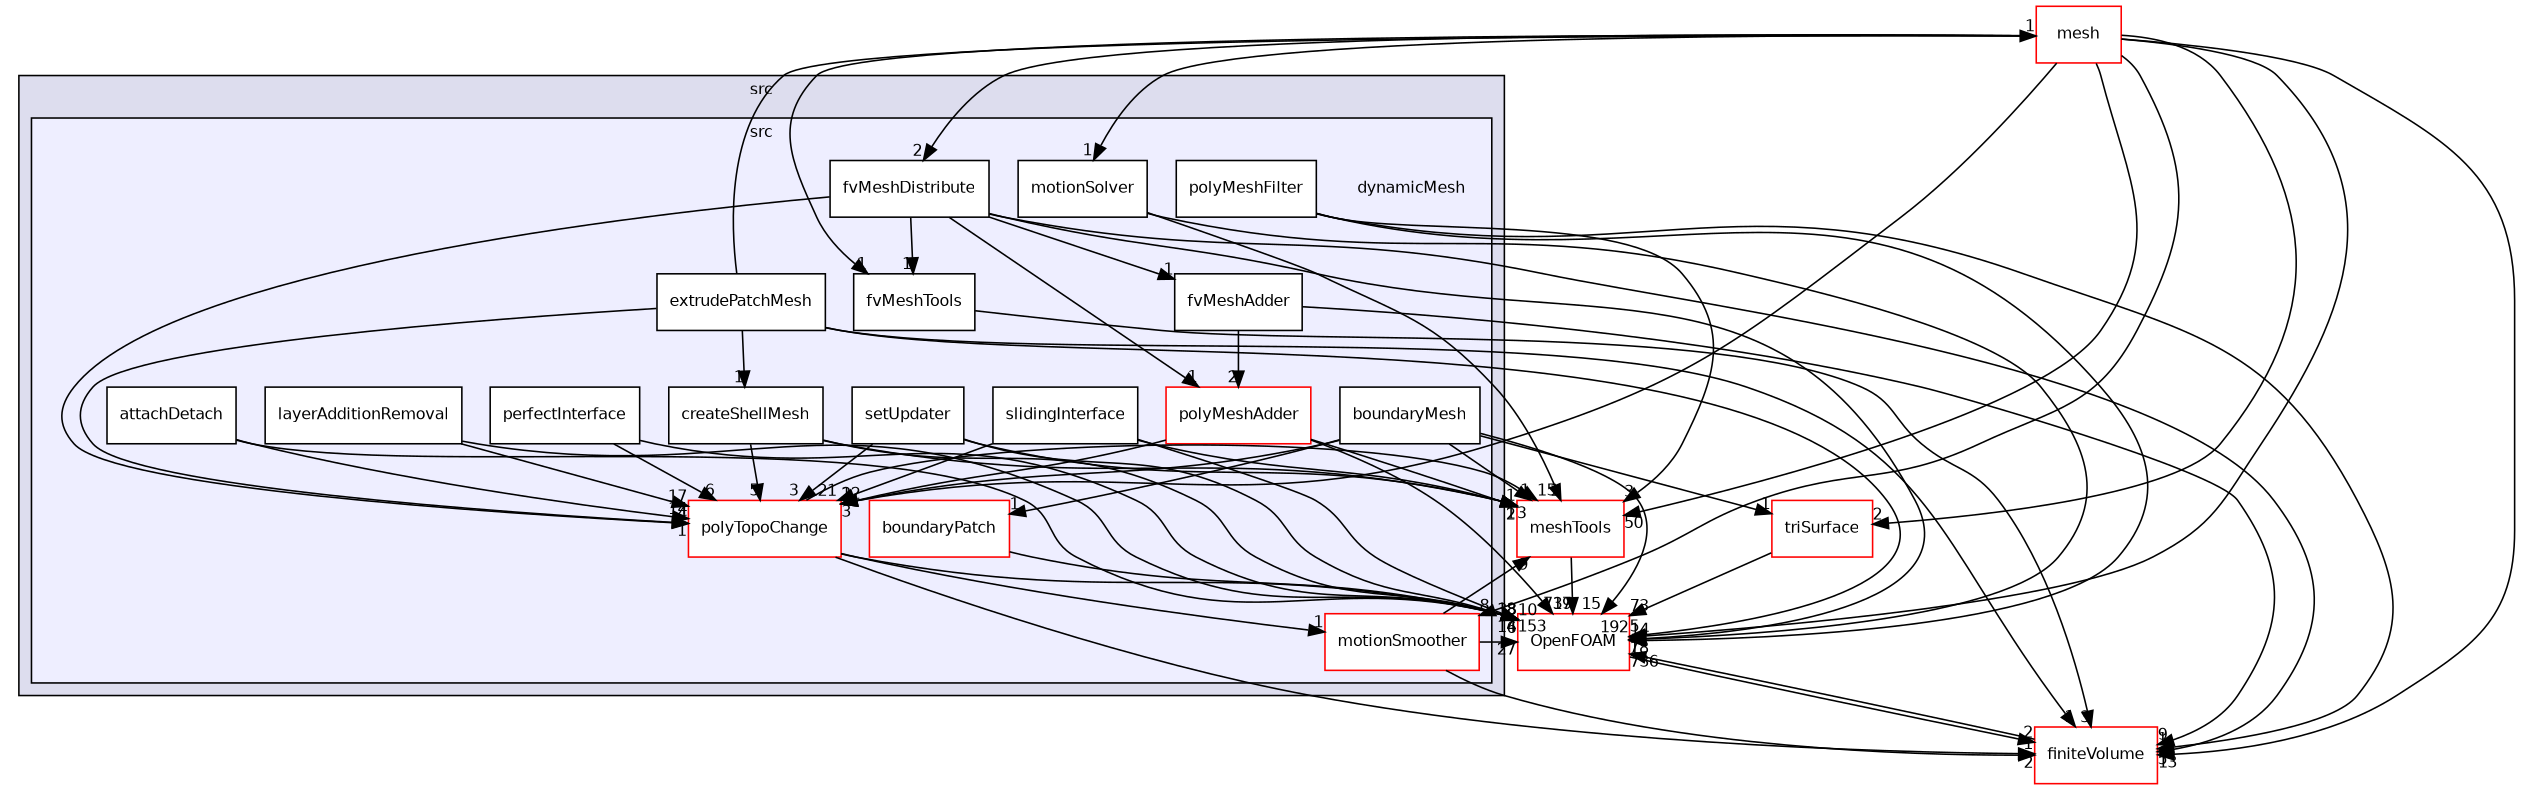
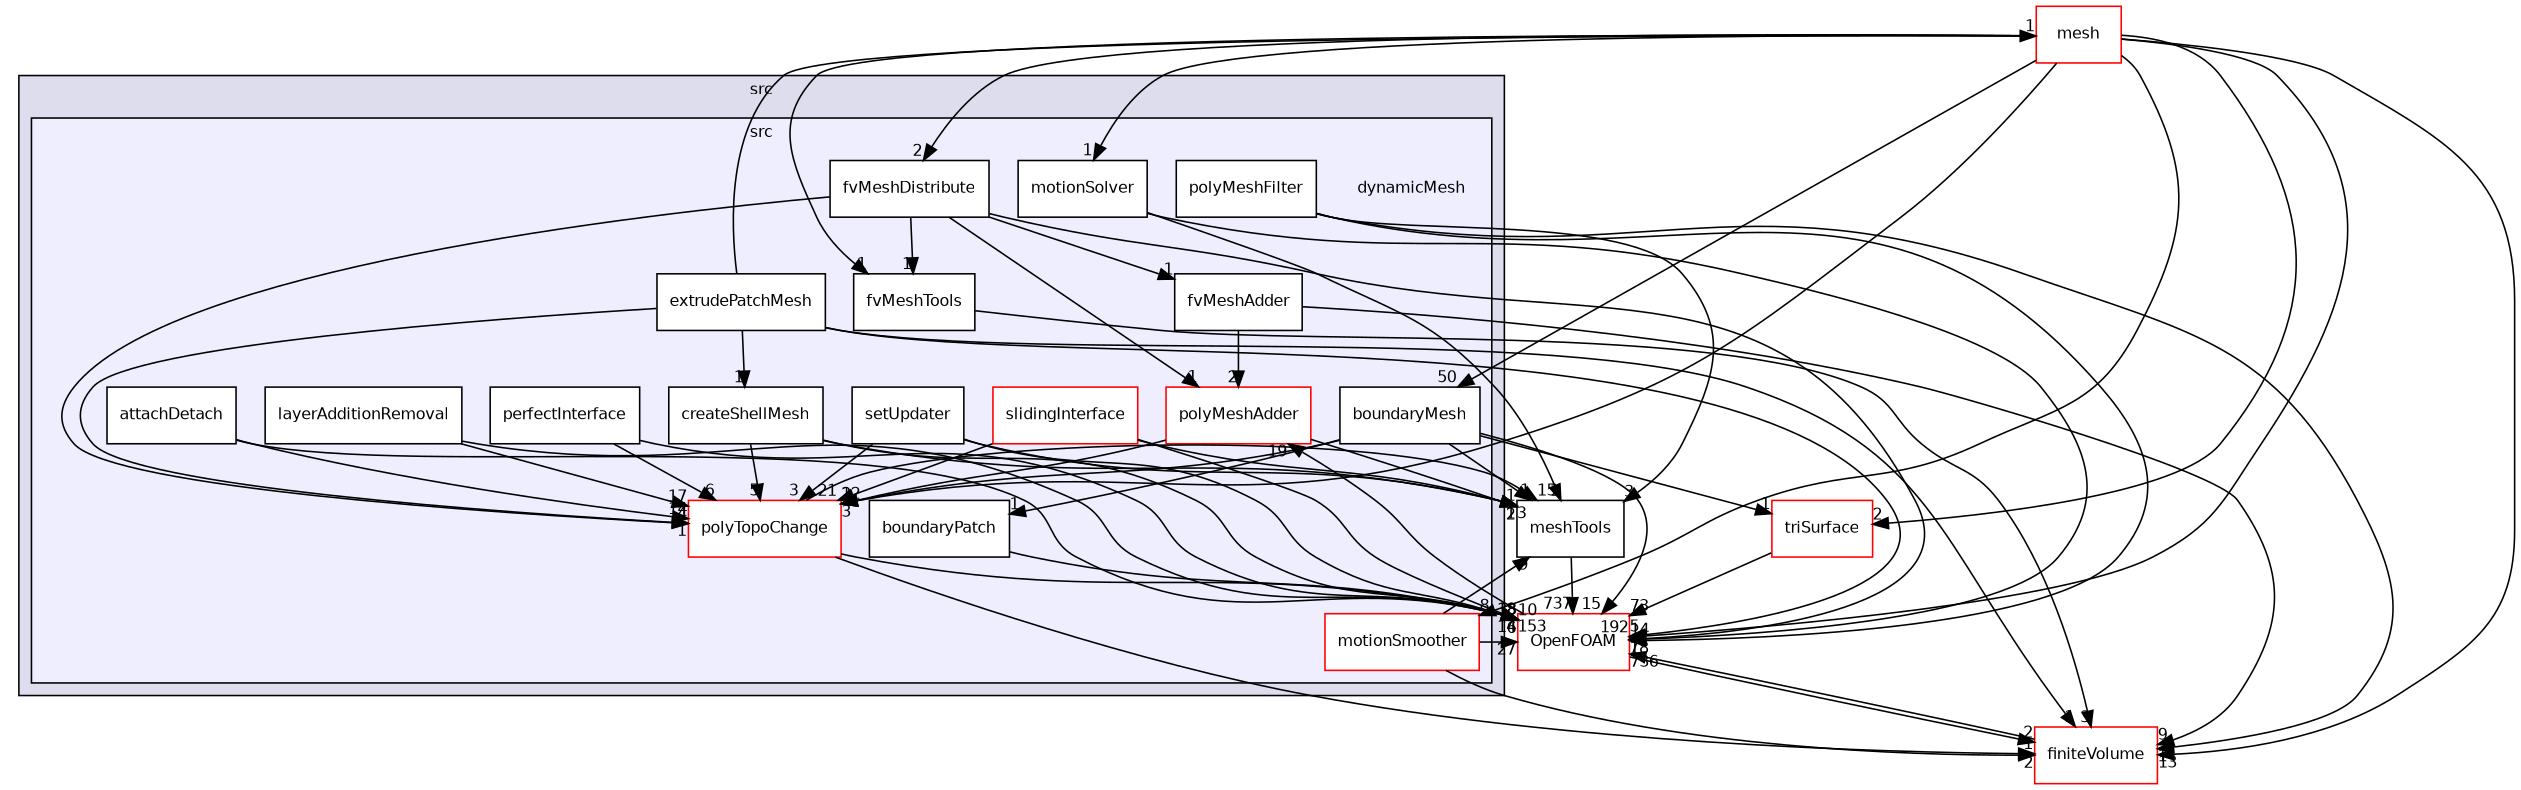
  digraph {
    compound=true
    node [fontname=Helvetica fontsize=10 shape=box color=black fillcolor=white style=filled]
    edge [headlabel=1 labeldistance=1.5 labelfontname=Helvetica labelfontsize=10]
    n1 [label=dynamicMesh shape=plaintext color="" fillcolor="" style=""]
    n2 [label=attachDetach]
    n3 [label=boundaryMesh]
-   n4 [color=red label=boundaryPatch]
+   n4 [label=boundaryPatch]
    n5 [label=createShellMesh]
    n6 [label=extrudePatchMesh]
    n7 [label=fvMeshAdder]
    n8 [label=fvMeshDistribute]
    n9 [label=fvMeshTools]
    n10 [label=layerAdditionRemoval]
    n11 [color=red label=motionSmoother]
    n12 [label=motionSolver]
    n13 [label=perfectInterface]
    n14 [color=red label=polyMeshAdder]
    n15 [label=polyMeshFilter]
    n16 [color=red label=polyTopoChange]
    n17 [label=setUpdater]
-   n18 [label=slidingInterface]
+   n18 [color=red label=slidingInterface]
    n19 [color=red label=OpenFOAM fillcolor="" style=""]
    n20 [color=red label=triSurface fillcolor="" style=""]
-   n21 [color=red label=meshTools fillcolor="" style=""]
+   n21 [label=meshTools fillcolor="" style=""]
    n22 [color=red label=finiteVolume fillcolor="" style=""]
    n23 [color=red label=mesh fillcolor="" style=""]
    subgraph cluster_1 {
      bgcolor="#ddddee"
      fontname=Helvetica
      fontsize=10
      label=src
      pencolor=black
      subgraph cluster_2 {
        bgcolor="#eeeeff"
        fontname=Helvetica
        fontsize=10
        label=src
        pencolor=black
        n1
        n2
        n3
        n4
        n5
        n6
        n7
        n8
        n9
        n10
        n11
        n12
        n13
        n14
        n15
        n16
        n17
        n18
      }
    }
    n2 -> n16 [headlabel=14]
    n2 -> n19 [headlabel=13]
    n3 -> n4
    n3 -> n16
    n3 -> n19 [headlabel=15]
    n3 -> n20
    n3 -> n21
    n4 -> n19 [headlabel=4]
    n5 -> n16 [headlabel=5]
    n5 -> n19 [headlabel=10]
    n5 -> n21
    n6 -> n5
    n6 -> n16
    n6 -> n19 [headlabel=5]
    n6 -> n22
    n6 -> n23
    n7 -> n14 [headlabel=2]
    n7 -> n22 [headlabel=9]
    n8 -> n7
    n8 -> n9
    n8 -> n14
    n8 -> n16 [headlabel=4]
    n8 -> n19 [headlabel=7]
-   n8 -> n22 [headlabel=5]
    n9 -> n22 [headlabel=3]
    n10 -> n16 [headlabel=17]
    n10 -> n19 [headlabel=14]
    n11 -> n19 [headlabel=27]
    n11 -> n21 [headlabel=9]
    n11 -> n22 [headlabel=2]
    n12 -> n19 [headlabel=14]
    n12 -> n21
    n13 -> n16 [headlabel=6]
    n13 -> n19 [headlabel=8]
    n14 -> n16 [headlabel=3]
-   n14 -> n19 [headlabel=19]
+   n19 -> n14 [headlabel=19]
    n14 -> n21 [headlabel=2]
    n15 -> n19 [headlabel=18]
    n15 -> n21 [headlabel=3]
    n15 -> n22
-   n16 -> n11
    n16 -> n19 [headlabel=153]
    n16 -> n21 [headlabel=15]
    n16 -> n22
    n17 -> n16 [headlabel=3]
    n17 -> n19 [headlabel=6]
    n17 -> n21 [headlabel=3]
    n18 -> n16 [headlabel=21]
    n18 -> n19 [headlabel=38]
    n18 -> n21
    n19 -> n22 [headlabel=2]
    n20 -> n19 [headlabel=73]
    n21 -> n19 [headlabel=737]
    n22 -> n19 [headlabel=736]
    n23 -> n8 [headlabel=2]
    n23 -> n9
    n23 -> n11 [headlabel=8]
    n23 -> n12
    n23 -> n16 [headlabel=22]
    n23 -> n19 [headlabel=192]
    n23 -> n20 [headlabel=2]
-   n23 -> n21 [headlabel=50]
+   n23 -> n3 [headlabel=50]
    n23 -> n22 [headlabel=13]
  }
